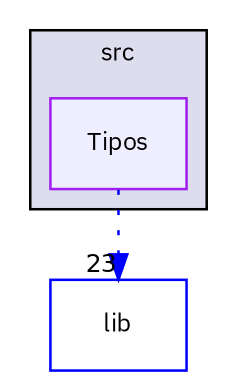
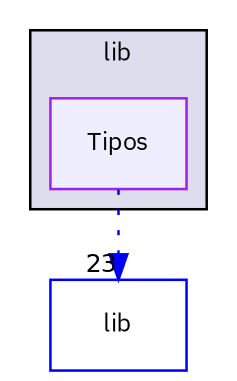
  digraph {
    compound=true
    fontname="IBM Plex Sans"
    node [fontname="IBM Plex Sans" fontsize=10 shape=box style=filled]
    n1 [fillcolor="#eeeeff" label=Tipos pencolor=black color=purple]
    n2 [color=blue fillcolor=white label=lib]
    subgraph cluster_1 {
      bgcolor="#ddddee"
      fontsize=10
-     label=src
+     label=lib
      pencolor=black
      n1
    }
    n1 -> n2 [headlabel=23 labeldistance=1.5 labelfontname=Helvetica labelfontsize=10 color=blue style=dotted fontname="IBM Plex Sans"]
  }
